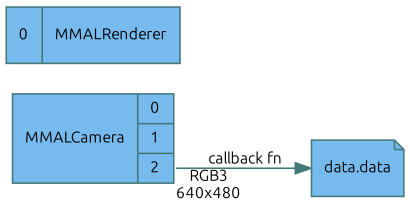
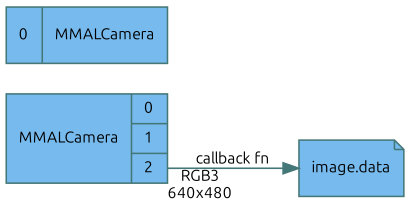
  digraph {
    rankdir=LR
    fontname=Ubuntu
    node [color="#447777" fillcolor="#77bbee" fontname=Ubuntu fontsize=10 shape=record style=filled]
    n1 [label="{MMALCamera|{<preview>0|<video>1|<still>2}}"]
-   n2 [label="data.data" shape=note]
-   n3 [label="{<input>0|MMALRenderer}"]
+   n2 [label="image.data" shape=note]
+   n3 [label="{<input>0|MMALCamera}"]
    n1 -> n2 [color="#447777" fontname=Ubuntu fontsize=10 label="callback fn" taillabel="RGB3\n640x480" tailport=still]
  }
